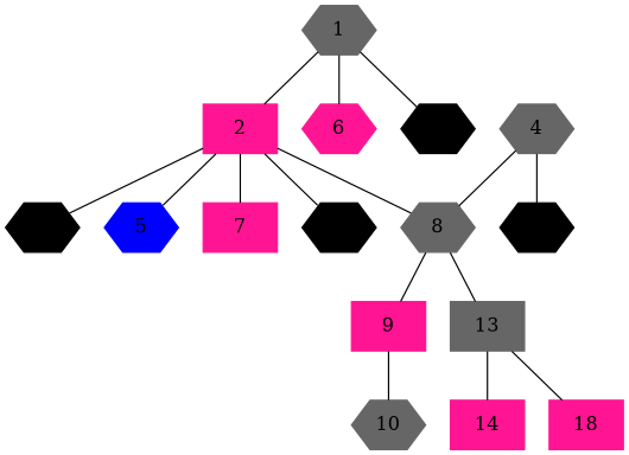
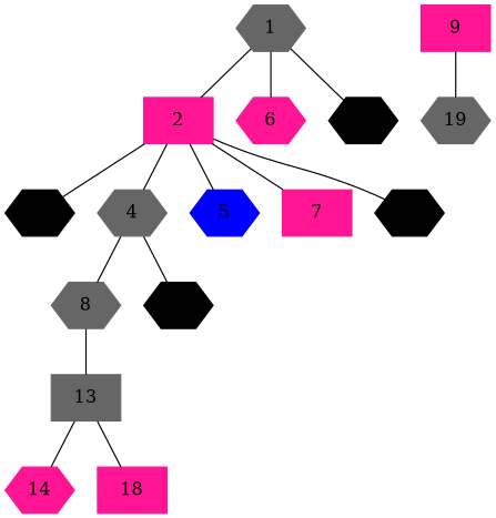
  graph {
    node [color=deeppink shape=hexagon style=filled]
    edge [weight=1.0]
    1 [color=gray40]
    2 [shape=box]
    6
    12 [color=black]
    3 [color=black]
    4 [color=gray40]
    5 [color=blue]
    7 [shape=box]
    11 [color=black]
    8 [color=gray40]
    15 [color=black]
    9 [shape=box]
    13 [color=gray40 shape=box]
-   10 [color=gray40]
-   14 [shape=box]
+   10 [color=gray40 label=19]
+   14
    n16 [label=18 shape=box]
    1 -- 2
    1 -- 6
    1 -- 12
    2 -- 3
-   2 -- 8 [weight=2.0]
+   2 -- 4 [weight=2.0]
    2 -- 5
    2 -- 7
    2 -- 11
    4 -- 8
    4 -- 15
-   8 -- 9
    8 -- 13
    9 -- 10 [weight=5.0]
    13 -- 14
    13 -- n16
  }
